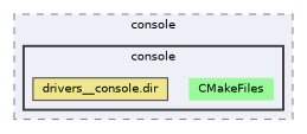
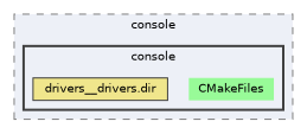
  digraph {
    compound=true
    node [fontname=Helvetica fontsize=10 style=filled]
    n1 [height=0.2 label=CMakeFiles shape=plaintext width=0.4 fillcolor=palegreen]
-   n2 [color=grey25 fillcolor=khaki height=0.2 label="drivers__console.dir" shape=box width=0.4]
+   n2 [color=grey25 fillcolor=khaki height=0.2 label="drivers__drivers.dir" shape=box width=0.4]
    subgraph cluster_1 {
      bgcolor="#edf0f7"
      fontname=Helvetica
      fontsize=10
      label=console
      pencolor=grey50
      style="filled,dashed"
      subgraph cluster_2 {
        bgcolor="#edf0f7"
        fontname=Helvetica
        fontsize=10
        pencolor=grey25
        style="filled,bold"
        n1
        n2
      }
    }
  }
